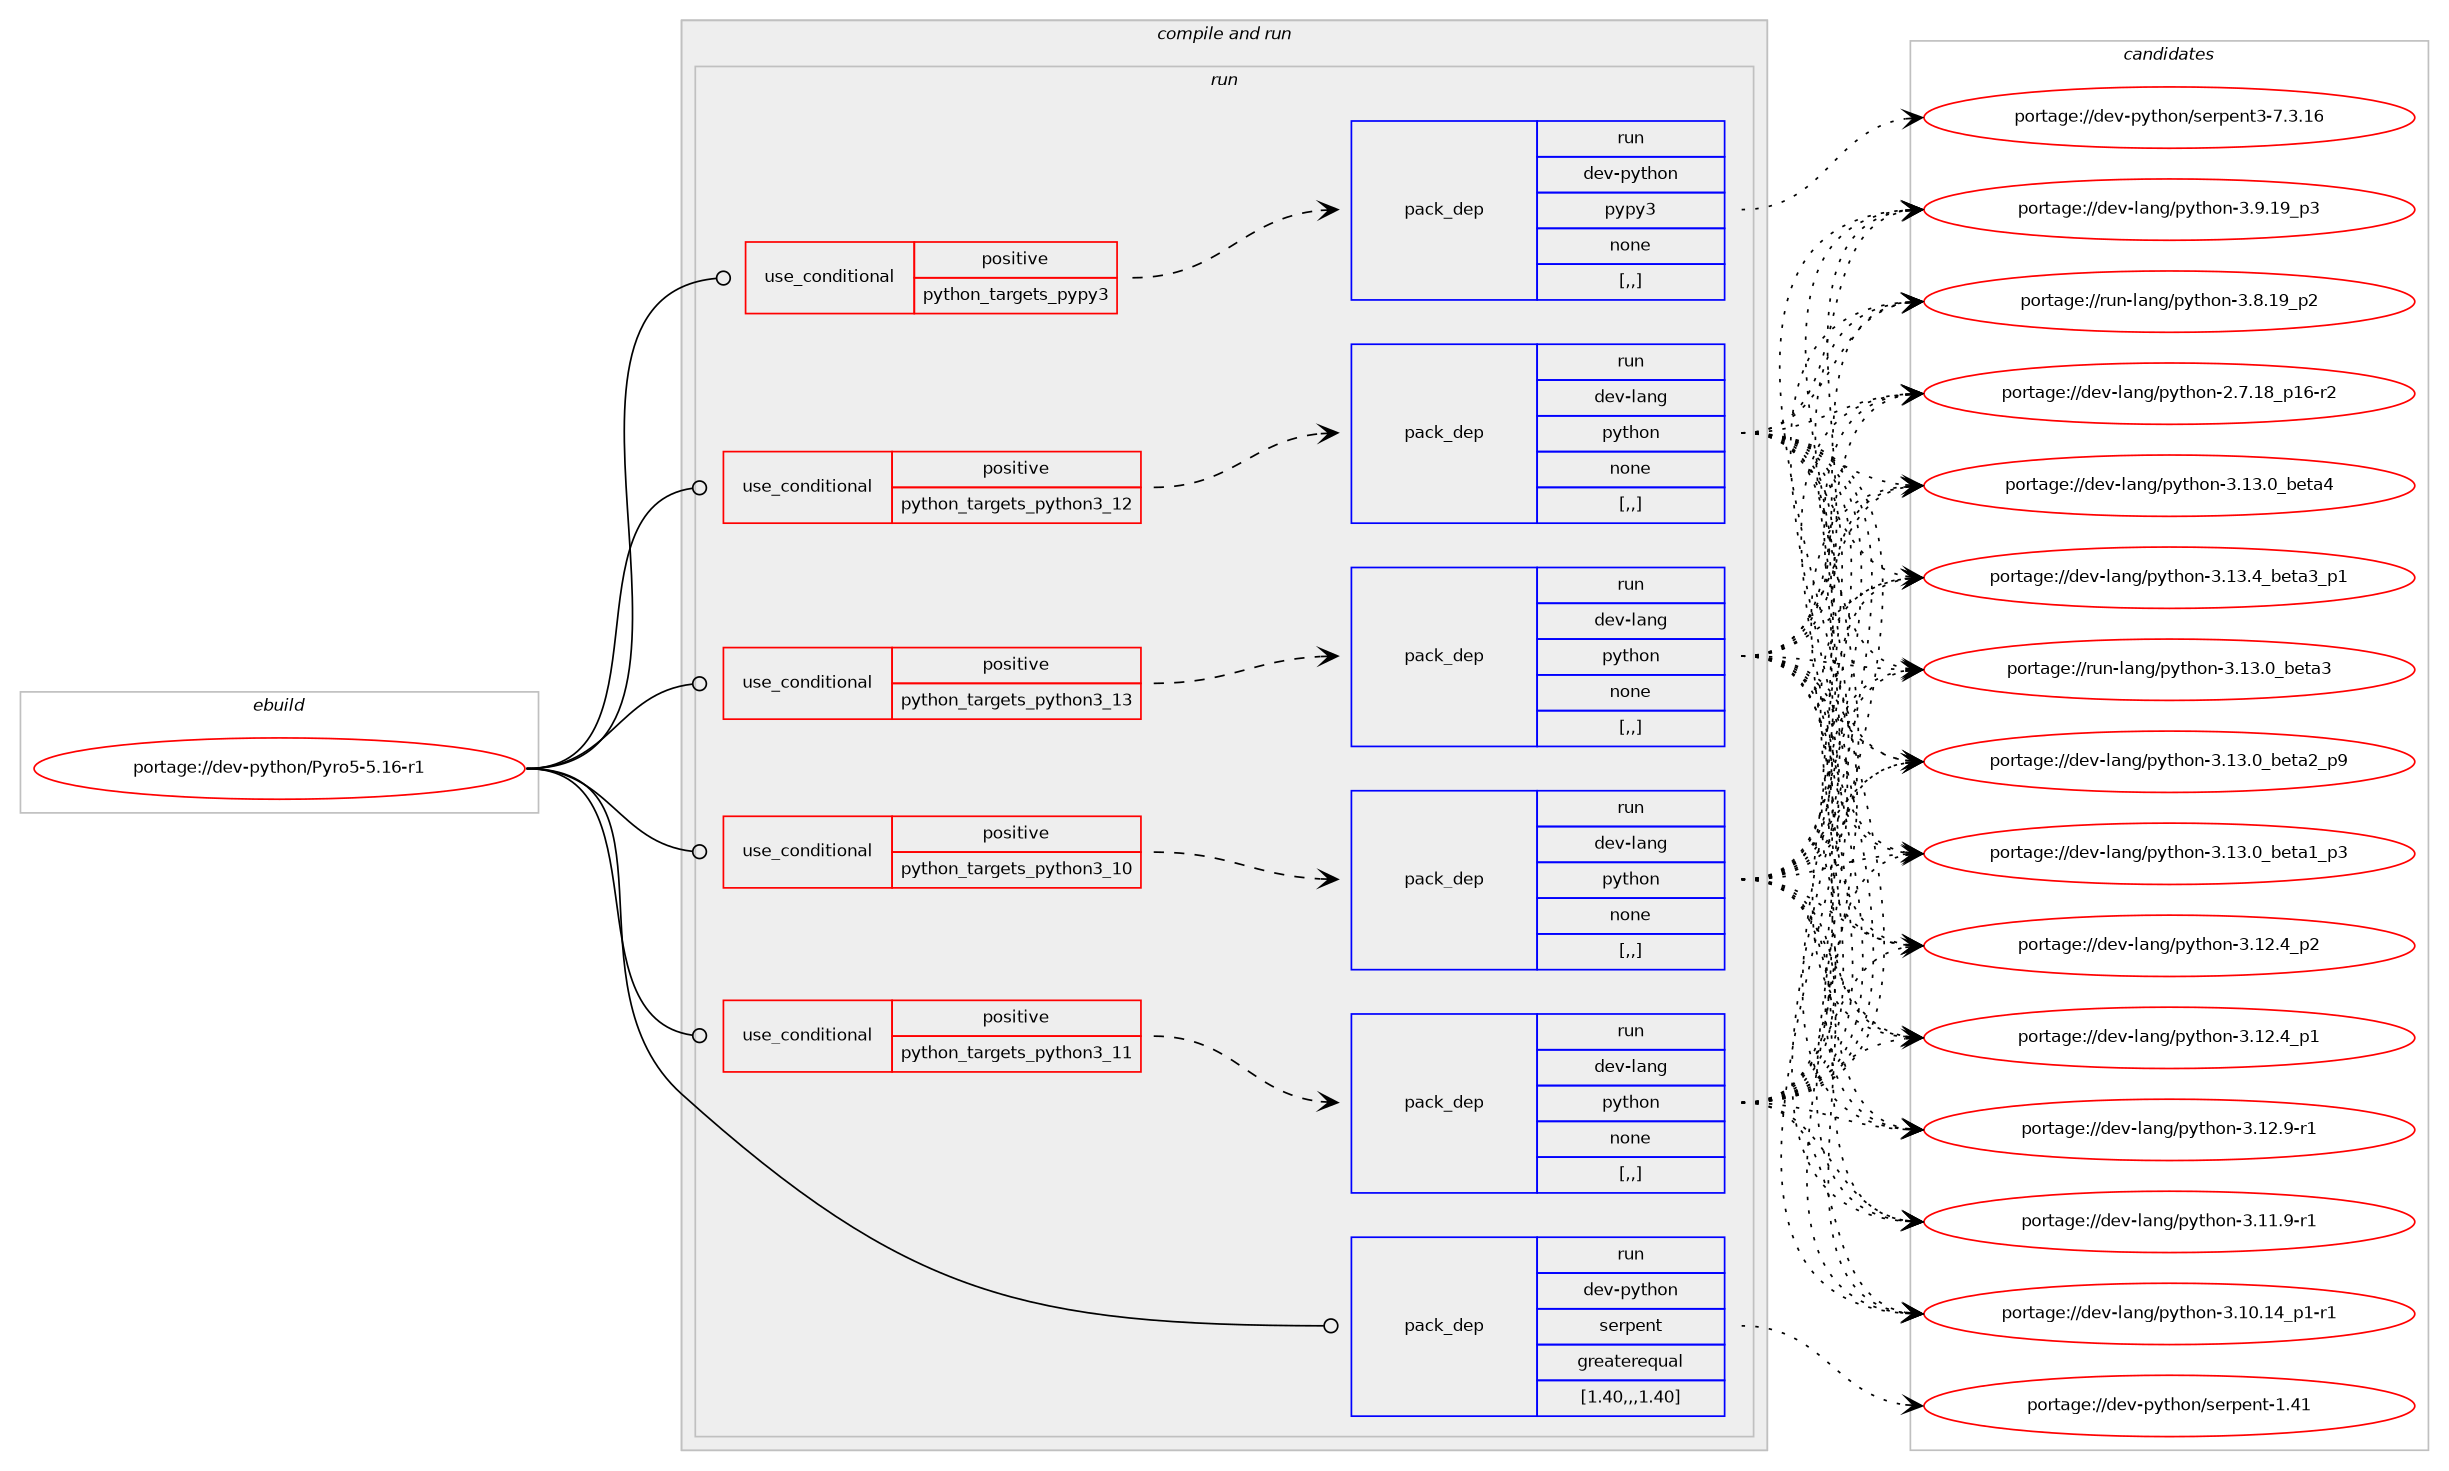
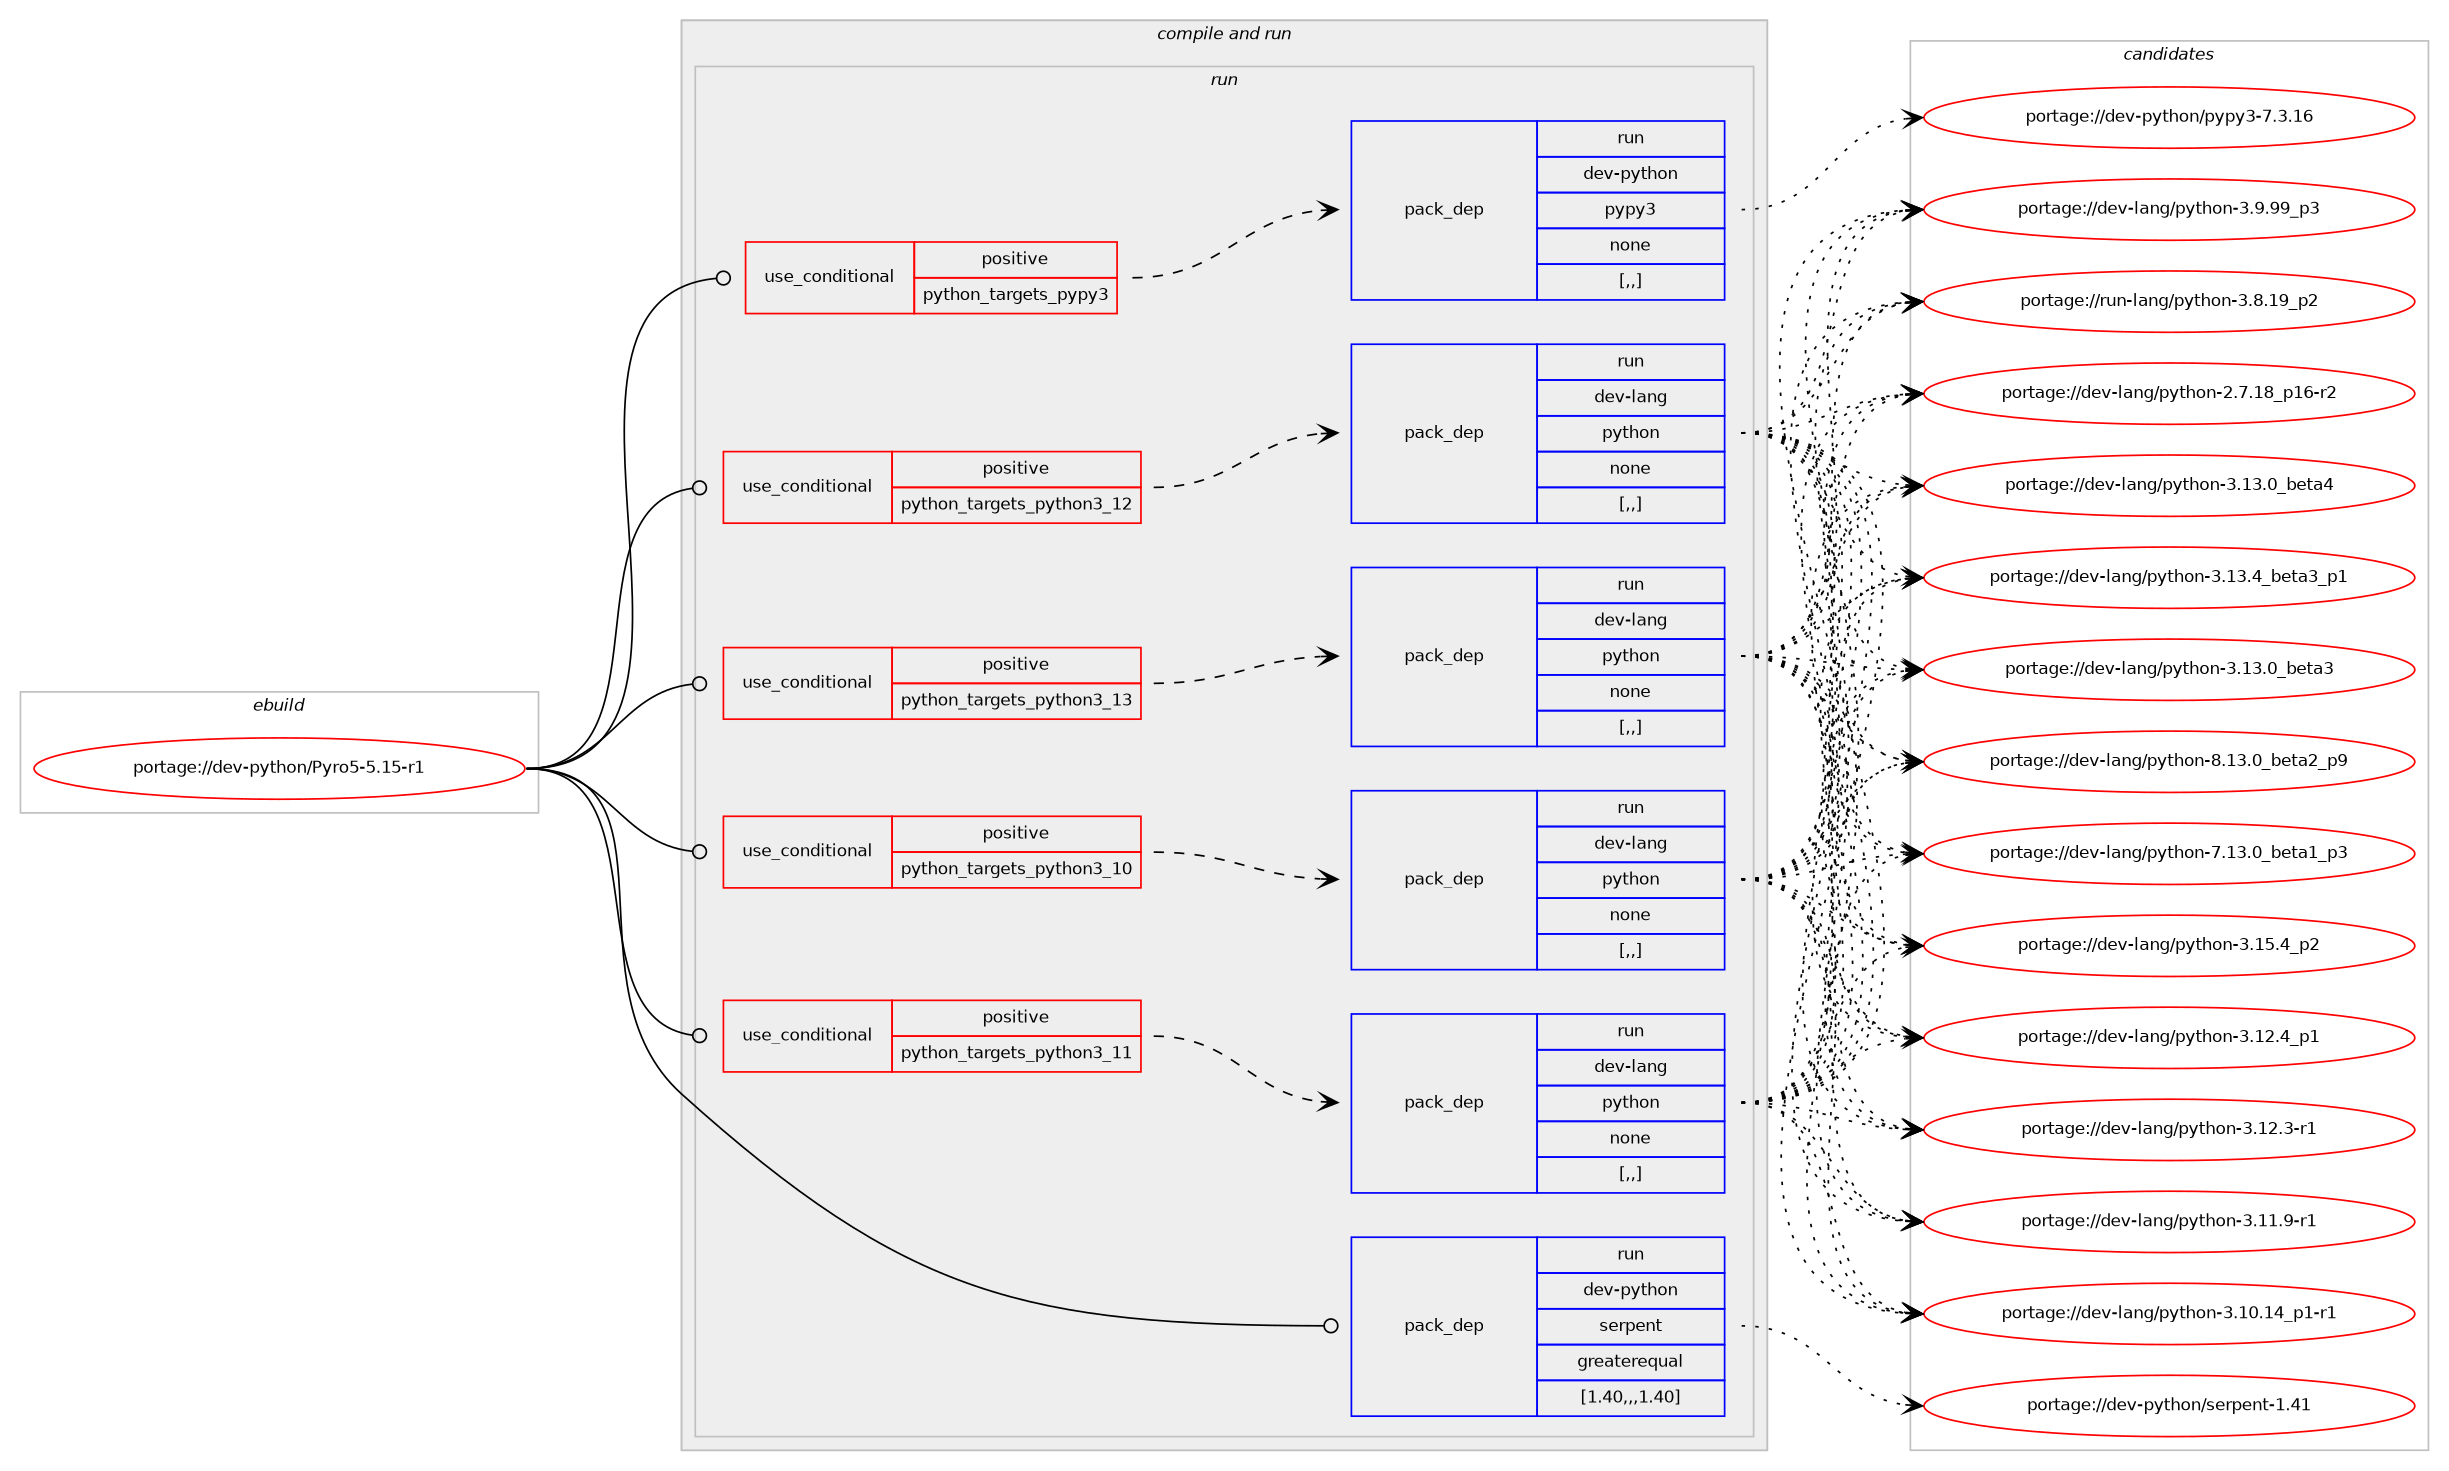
  digraph {
    compound=true
    concentrate=true
    fontname=Helvetica
    fontsize=10
    newrank=true
    rankdir=LR
    ranksep=1.5
    node [color=red fontname=Helvetica fontsize=10]
    edge [arrowhead=vee headport=w style=dotted tailport=e weight=100]
-   n1 [label="portage://dev-python/Pyro5-5.16-r1" width=4]
+   n1 [label="portage://dev-python/Pyro5-5.15-r1" width=4]
    n2 [color=blue label=<<TABLE BORDER="0" CELLBORDER="1" CELLSPACING="0" CELLPADDING="4" WIDTH="220"><TR><TD ROWSPAN="6" CELLPADDING="30">pack_dep</TD></TR><TR><TD WIDTH="110">run</TD></TR><TR><TD>dev-python</TD></TR><TR><TD>pypy3</TD></TR><TR><TD>none</TD></TR><TR><TD>[,,]</TD></TR></TABLE>> shape=none]
    n3 [label=<<TABLE BORDER="0" CELLBORDER="1" CELLSPACING="0" CELLPADDING="4"><TR><TD ROWSPAN="3" CELLPADDING="10">use_conditional</TD></TR><TR><TD>positive</TD></TR><TR><TD>python_targets_pypy3</TD></TR></TABLE>> shape=none]
    n4 [color=blue label=<<TABLE BORDER="0" CELLBORDER="1" CELLSPACING="0" CELLPADDING="4" WIDTH="220"><TR><TD ROWSPAN="6" CELLPADDING="30">pack_dep</TD></TR><TR><TD WIDTH="110">run</TD></TR><TR><TD>dev-lang</TD></TR><TR><TD>python</TD></TR><TR><TD>none</TD></TR><TR><TD>[,,]</TD></TR></TABLE>> shape=none]
    n5 [label=<<TABLE BORDER="0" CELLBORDER="1" CELLSPACING="0" CELLPADDING="4"><TR><TD ROWSPAN="3" CELLPADDING="10">use_conditional</TD></TR><TR><TD>positive</TD></TR><TR><TD>python_targets_python3_10</TD></TR></TABLE>> shape=none]
    n6 [color=blue label=<<TABLE BORDER="0" CELLBORDER="1" CELLSPACING="0" CELLPADDING="4" WIDTH="220"><TR><TD ROWSPAN="6" CELLPADDING="30">pack_dep</TD></TR><TR><TD WIDTH="110">run</TD></TR><TR><TD>dev-lang</TD></TR><TR><TD>python</TD></TR><TR><TD>none</TD></TR><TR><TD>[,,]</TD></TR></TABLE>> shape=none]
    n7 [label=<<TABLE BORDER="0" CELLBORDER="1" CELLSPACING="0" CELLPADDING="4"><TR><TD ROWSPAN="3" CELLPADDING="10">use_conditional</TD></TR><TR><TD>positive</TD></TR><TR><TD>python_targets_python3_11</TD></TR></TABLE>> shape=none]
    n8 [color=blue label=<<TABLE BORDER="0" CELLBORDER="1" CELLSPACING="0" CELLPADDING="4" WIDTH="220"><TR><TD ROWSPAN="6" CELLPADDING="30">pack_dep</TD></TR><TR><TD WIDTH="110">run</TD></TR><TR><TD>dev-lang</TD></TR><TR><TD>python</TD></TR><TR><TD>none</TD></TR><TR><TD>[,,]</TD></TR></TABLE>> shape=none]
    n9 [label=<<TABLE BORDER="0" CELLBORDER="1" CELLSPACING="0" CELLPADDING="4"><TR><TD ROWSPAN="3" CELLPADDING="10">use_conditional</TD></TR><TR><TD>positive</TD></TR><TR><TD>python_targets_python3_12</TD></TR></TABLE>> shape=none]
    n10 [color=blue label=<<TABLE BORDER="0" CELLBORDER="1" CELLSPACING="0" CELLPADDING="4" WIDTH="220"><TR><TD ROWSPAN="6" CELLPADDING="30">pack_dep</TD></TR><TR><TD WIDTH="110">run</TD></TR><TR><TD>dev-lang</TD></TR><TR><TD>python</TD></TR><TR><TD>none</TD></TR><TR><TD>[,,]</TD></TR></TABLE>> shape=none]
    n11 [label=<<TABLE BORDER="0" CELLBORDER="1" CELLSPACING="0" CELLPADDING="4"><TR><TD ROWSPAN="3" CELLPADDING="10">use_conditional</TD></TR><TR><TD>positive</TD></TR><TR><TD>python_targets_python3_13</TD></TR></TABLE>> shape=none]
    n12 [color=blue label=<<TABLE BORDER="0" CELLBORDER="1" CELLSPACING="0" CELLPADDING="4" WIDTH="220"><TR><TD ROWSPAN="6" CELLPADDING="30">pack_dep</TD></TR><TR><TD WIDTH="110">run</TD></TR><TR><TD>dev-python</TD></TR><TR><TD>serpent</TD></TR><TR><TD>greaterequal</TD></TR><TR><TD>[1.40,,,1.40]</TD></TR></TABLE>> shape=none]
-   n13 [label="portage://dev-python/serpent3-7.3.16" width=4]
+   n13 [label="portage://dev-python/pypy3-7.3.16" width=4]
    n14 [label="portage://dev-lang/python-3.13.0_beta4" width=4]
    n15 [label="portage://dev-lang/python-3.13.4_beta3_p1" width=4]
-   n16 [label="portage://run-lang/python-3.13.0_beta3" width=4]
-   n17 [label="portage://dev-lang/python-3.13.0_beta2_p9" width=4]
-   n18 [label="portage://dev-lang/python-3.13.0_beta1_p3" width=4]
-   n19 [label="portage://dev-lang/python-3.12.4_p2" width=4]
+   n16 [label="portage://dev-lang/python-3.13.0_beta3" width=4]
+   n17 [label="portage://dev-lang/python-8.13.0_beta2_p9" width=4]
+   n18 [label="portage://dev-lang/python-7.13.0_beta1_p3" width=4]
+   n19 [label="portage://dev-lang/python-3.15.4_p2" width=4]
    n20 [label="portage://dev-lang/python-3.12.4_p1" width=4]
-   n21 [label="portage://dev-lang/python-3.12.9-r1" width=4]
+   n21 [label="portage://dev-lang/python-3.12.3-r1" width=4]
    n22 [label="portage://dev-lang/python-3.11.9-r1" width=4]
    n23 [label="portage://dev-lang/python-3.10.14_p1-r1" width=4]
-   n24 [label="portage://dev-lang/python-3.9.19_p3" width=4]
+   n24 [label="portage://dev-lang/python-3.9.99_p3" width=4]
    n25 [label="portage://run-lang/python-3.8.19_p2" width=4]
    n26 [label="portage://dev-lang/python-2.7.18_p16-r2" width=4]
    n27 [label="portage://dev-python/serpent-1.41" width=4]
    subgraph cluster_1 {
      color=gray
      label=<<i>ebuild</i>>
      n1
    }
    subgraph cluster_2 {
      color=gray
      label=<<i>dependencies</i>>
      subgraph cluster_3 {
        color=gray
        fillcolor="#eeeeee"
        label=<<i>compile</i>>
        style=filled
      }
      subgraph cluster_4 {
        color=gray
        fillcolor="#eeeeee"
        label=<<i>compile and run</i>>
        style=filled
      }
      subgraph cluster_5 {
        color=gray
        fillcolor="#eeeeee"
        label=<<i>run</i>>
        style=filled
        subgraph sub_6 {
          color=gray
          fillcolor="#eeeeee"
          label=<<i>run</i>>
          style=filled
          n3
          subgraph sub_7 {
            color=gray
            fillcolor="#eeeeee"
            label=<<i>run</i>>
            style=filled
            n2
          }
        }
        subgraph sub_8 {
          color=gray
          fillcolor="#eeeeee"
          label=<<i>run</i>>
          style=filled
          n5
          subgraph sub_9 {
            color=gray
            fillcolor="#eeeeee"
            label=<<i>run</i>>
            style=filled
            n4
          }
        }
        subgraph sub_10 {
          color=gray
          fillcolor="#eeeeee"
          label=<<i>run</i>>
          style=filled
          n7
          subgraph sub_11 {
            color=gray
            fillcolor="#eeeeee"
            label=<<i>run</i>>
            style=filled
            n6
          }
        }
        subgraph sub_12 {
          color=gray
          fillcolor="#eeeeee"
          label=<<i>run</i>>
          style=filled
          n9
          subgraph sub_13 {
            color=gray
            fillcolor="#eeeeee"
            label=<<i>run</i>>
            style=filled
            n8
          }
        }
        subgraph sub_14 {
          color=gray
          fillcolor="#eeeeee"
          label=<<i>run</i>>
          style=filled
          n11
          subgraph sub_15 {
            color=gray
            fillcolor="#eeeeee"
            label=<<i>run</i>>
            style=filled
            n10
          }
        }
        subgraph sub_16 {
          color=gray
          fillcolor="#eeeeee"
          label=<<i>run</i>>
          style=filled
          n12
        }
      }
    }
    subgraph cluster_17 {
      color=gray
      label=<<i>candidates</i>>
      rank=same
      subgraph sub_18 {
        color=black
        label=<<i>candidates</i>>
        nodesep=1
        rank=same
        n13
      }
      subgraph sub_19 {
        color=black
        label=<<i>candidates</i>>
        nodesep=1
        rank=same
        n14
        n15
        n16
        n17
        n18
        n19
        n20
        n21
        n22
        n23
        n24
        n25
        n26
      }
      subgraph sub_20 {
        color=black
        label=<<i>candidates</i>>
        nodesep=1
        rank=same
        n14
        n15
        n16
        n17
        n18
        n19
        n20
        n21
        n22
        n23
        n24
        n25
        n26
      }
      subgraph sub_21 {
        color=black
        label=<<i>candidates</i>>
        nodesep=1
        rank=same
        n14
        n15
        n16
        n17
        n18
        n19
        n20
        n21
        n22
        n23
        n24
        n25
        n26
      }
      subgraph sub_22 {
        color=black
        label=<<i>candidates</i>>
        nodesep=1
        rank=same
        n14
        n15
        n16
        n17
        n18
        n19
        n20
        n21
        n22
        n23
        n24
        n25
        n26
      }
      subgraph sub_23 {
        color=black
        label=<<i>candidates</i>>
        nodesep=1
        rank=same
        n27
      }
    }
    n1 -> n3 [arrowhead=odot style=solid weight=20]
    n1 -> n5 [arrowhead=odot style=solid weight=20]
    n1 -> n7 [arrowhead=odot style=solid weight=20]
    n1 -> n9 [arrowhead=odot style=solid weight=20]
    n1 -> n11 [arrowhead=odot style=solid weight=20]
    n1 -> n12 [arrowhead=odot style=solid weight=20]
    n2 -> n13
    n3 -> n2 [style=dashed weight=20]
    n4 -> n14
    n4 -> n15
    n4 -> n16
    n4 -> n17
    n4 -> n18
    n4 -> n19
    n4 -> n20
    n4 -> n21
    n4 -> n22
    n4 -> n23
    n4 -> n24
    n4 -> n25
    n4 -> n26
    n5 -> n4 [style=dashed weight=20]
    n6 -> n14
    n6 -> n15
    n6 -> n16
    n6 -> n17
    n6 -> n18
    n6 -> n19
    n6 -> n20
    n6 -> n21
    n6 -> n22
    n6 -> n23
    n6 -> n24
    n6 -> n25
    n6 -> n26
    n7 -> n6 [style=dashed weight=20]
    n8 -> n14
    n8 -> n15
    n8 -> n16
    n8 -> n17
    n8 -> n18
    n8 -> n19
    n8 -> n20
    n8 -> n21
    n8 -> n22
    n8 -> n23
    n8 -> n24
    n8 -> n25
    n8 -> n26
    n9 -> n8 [style=dashed weight=20]
    n10 -> n14
    n10 -> n15
    n10 -> n16
    n10 -> n17
    n10 -> n18
    n10 -> n19
    n10 -> n20
    n10 -> n21
    n10 -> n22
    n10 -> n23
    n10 -> n24
    n10 -> n25
    n10 -> n26
    n11 -> n10 [style=dashed weight=20]
    n12 -> n27
  }
